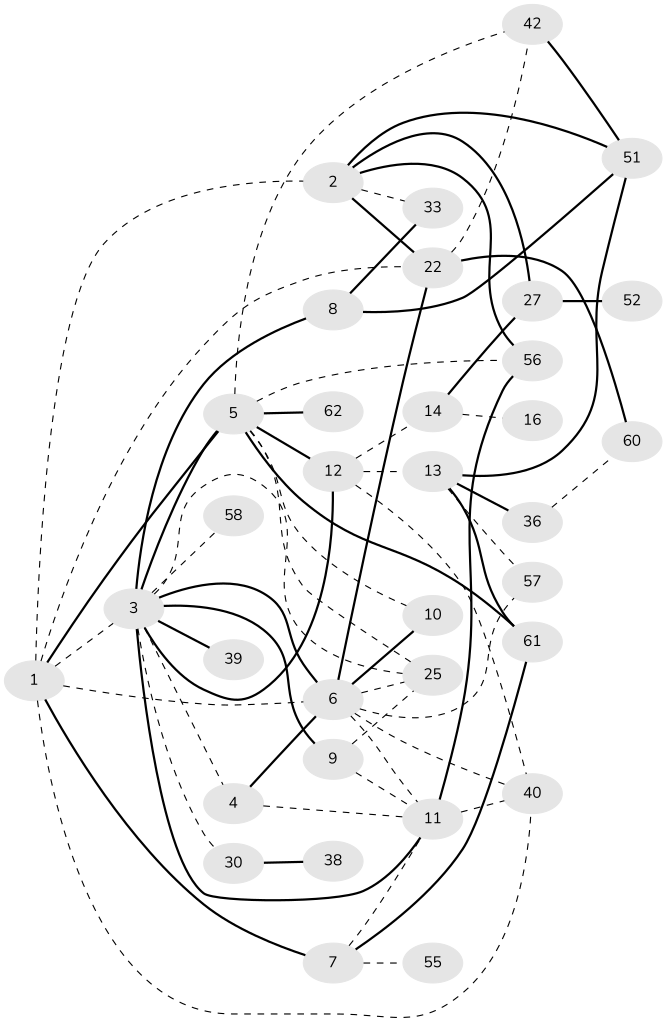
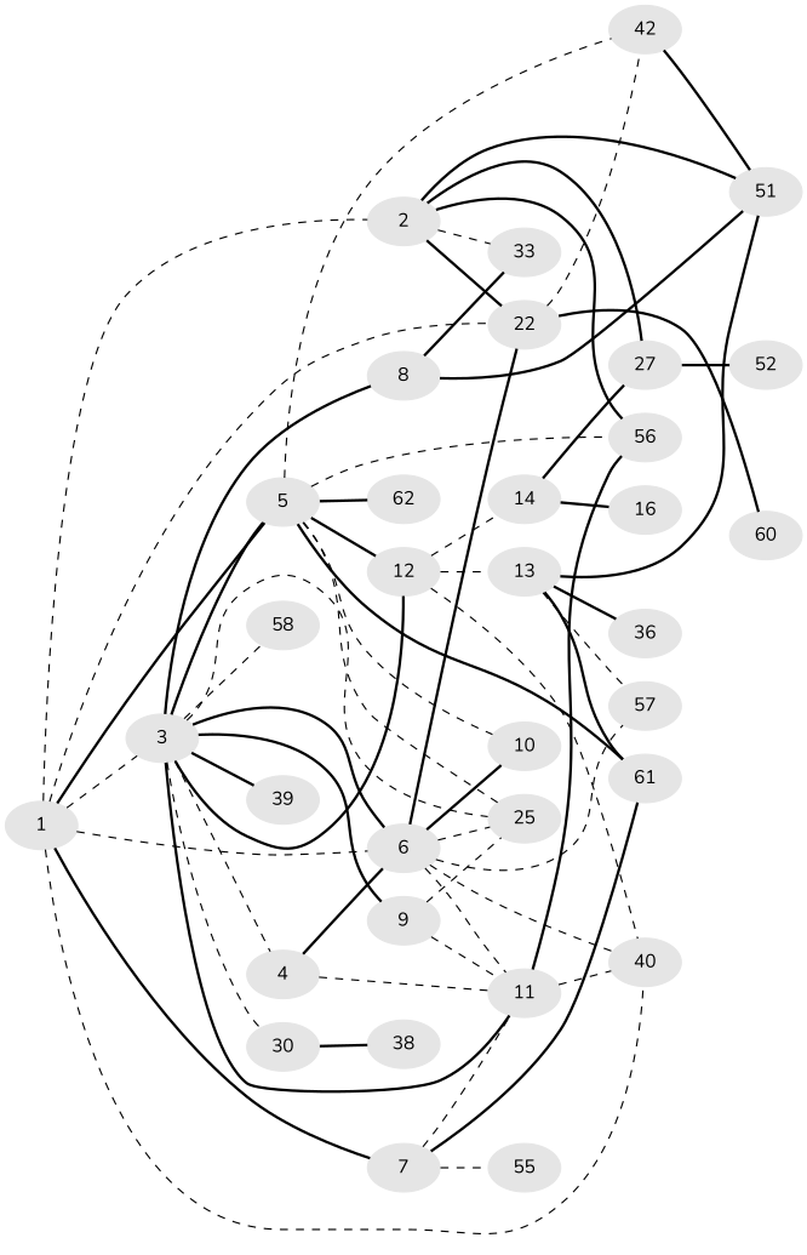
  graph {
    fontname=Nunito
    rankdir=LR
    node [color=gray90 fontname=Nunito style=filled]
    edge [fontname=Nunito style=dashed]
    1 [super="+41"]
    2
    3 [super="+23+15"]
    5 [super="+53+26"]
    6 [super="+17+24"]
    7 [super="+46"]
    22 [super="+34"]
    40
    27 [super="+43+63"]
    33
    51
    56 [super="+66"]
    4 [super="+49+19"]
    8 [super="+68"]
    9 [super="+67"]
    11 [super="+28+37"]
    12 [super="+18"]
    25 [super="+32"]
    30
    39
    58
    10
    42
    61
    62
    57
    55
    60
    52
    13 [super="+20"]
    14
    38 [super="+69"]
    36
    16 [super="+29"]
    1 -- 2
    1 -- 3
    1 -- 5 [style=bold]
    1 -- 6
    1 -- 7 [style=bold weight=2]
    1 -- 22
    1 -- 40
    2 -- 22 [style=bold]
    2 -- 27 [style=bold]
    2 -- 33
    2 -- 51 [style=bold]
    2 -- 56 [style=bold]
    3 -- 5 [style=bold weight=2]
    3 -- 6 [style=bold]
    3 -- 4
    3 -- 8 [style=bold]
    3 -- 9 [style=bold]
    3 -- 11 [style=bold]
    3 -- 12 [style=bold]
    3 -- 25
    3 -- 30
    3 -- 39 [style=bold]
    3 -- 58
    5 -- 56
    5 -- 12 [style=bold]
    5 -- 25
    5 -- 10
    5 -- 42
    5 -- 61 [style=bold]
    5 -- 62 [style=bold]
    6 -- 22 [style=bold]
    6 -- 40
    6 -- 11
    6 -- 25
    6 -- 10 [style=bold]
    6 -- 57
    7 -- 11 [weight=2]
    7 -- 61 [style=bold]
    7 -- 55
    22 -- 42
    22 -- 60 [style=bold]
    27 -- 52 [style=bold]
    4 -- 6 [style=bold]
    4 -- 11
    8 -- 33 [style=bold]
    8 -- 51 [style=bold]
    9 -- 11
    9 -- 25
    11 -- 40
    11 -- 56 [style=bold]
    12 -- 40
    12 -- 13
    12 -- 14
    30 -- 38 [style=bold]
    42 -- 51 [style=bold]
    13 -- 51 [style=bold]
    13 -- 61 [style=bold]
    13 -- 57
    13 -- 36 [style=bold]
    14 -- 27 [style=bold]
-   14 -- 16
-   36 -- 60
+   14 -- 16 [style=bold]
  }
